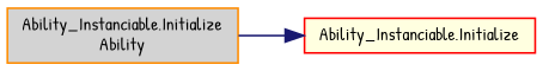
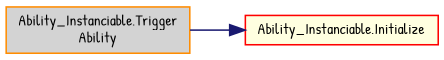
  digraph {
    rankdir=RL
    fontname="Patrick Hand"
    node [fontname="Patrick Hand" fontsize=10 shape=record style=filled]
    n1 [color=red fillcolor=lightyellow fontcolor=black height=0.2 label="Ability_Instanciable.Initialize" width=0.4]
-   n2 [color=darkorange fillcolor=lightgrey height=0.2 label="Ability_Instanciable.Initialize\lAbility" width=0.4]
+   n2 [color=darkorange fillcolor=lightgrey height=0.2 label="Ability_Instanciable.Trigger\lAbility" width=0.4]
    n1 -> n2 [color=midnightblue dir=back fontname="Patrick Hand" fontsize=10 labelfontname=Helvetica labelfontsize=10 style=solid]
  }
